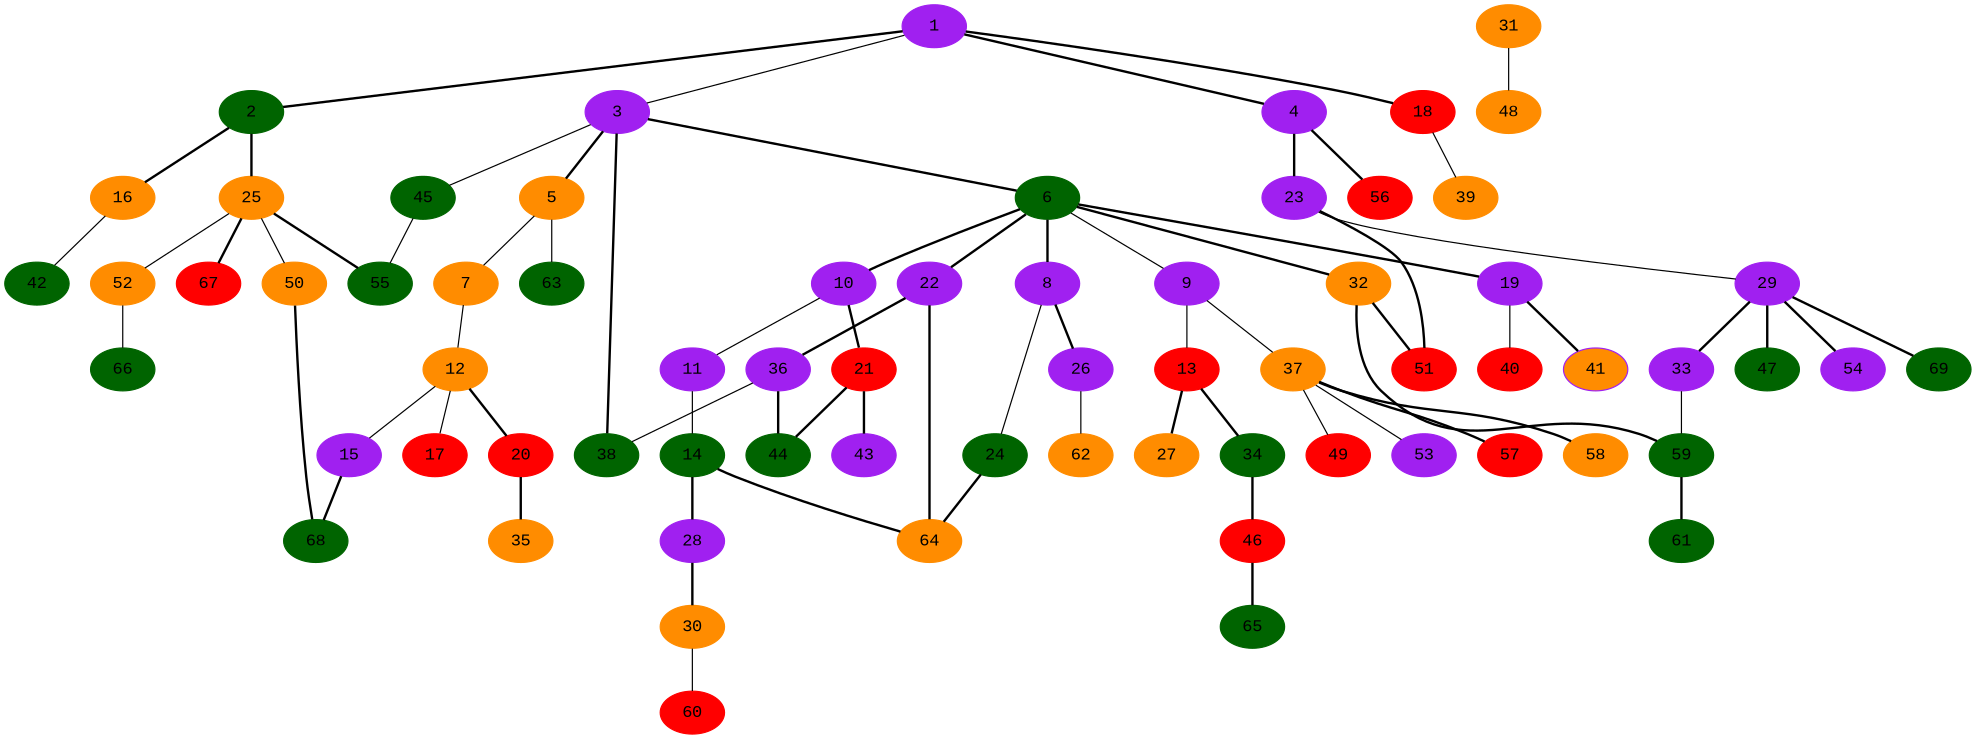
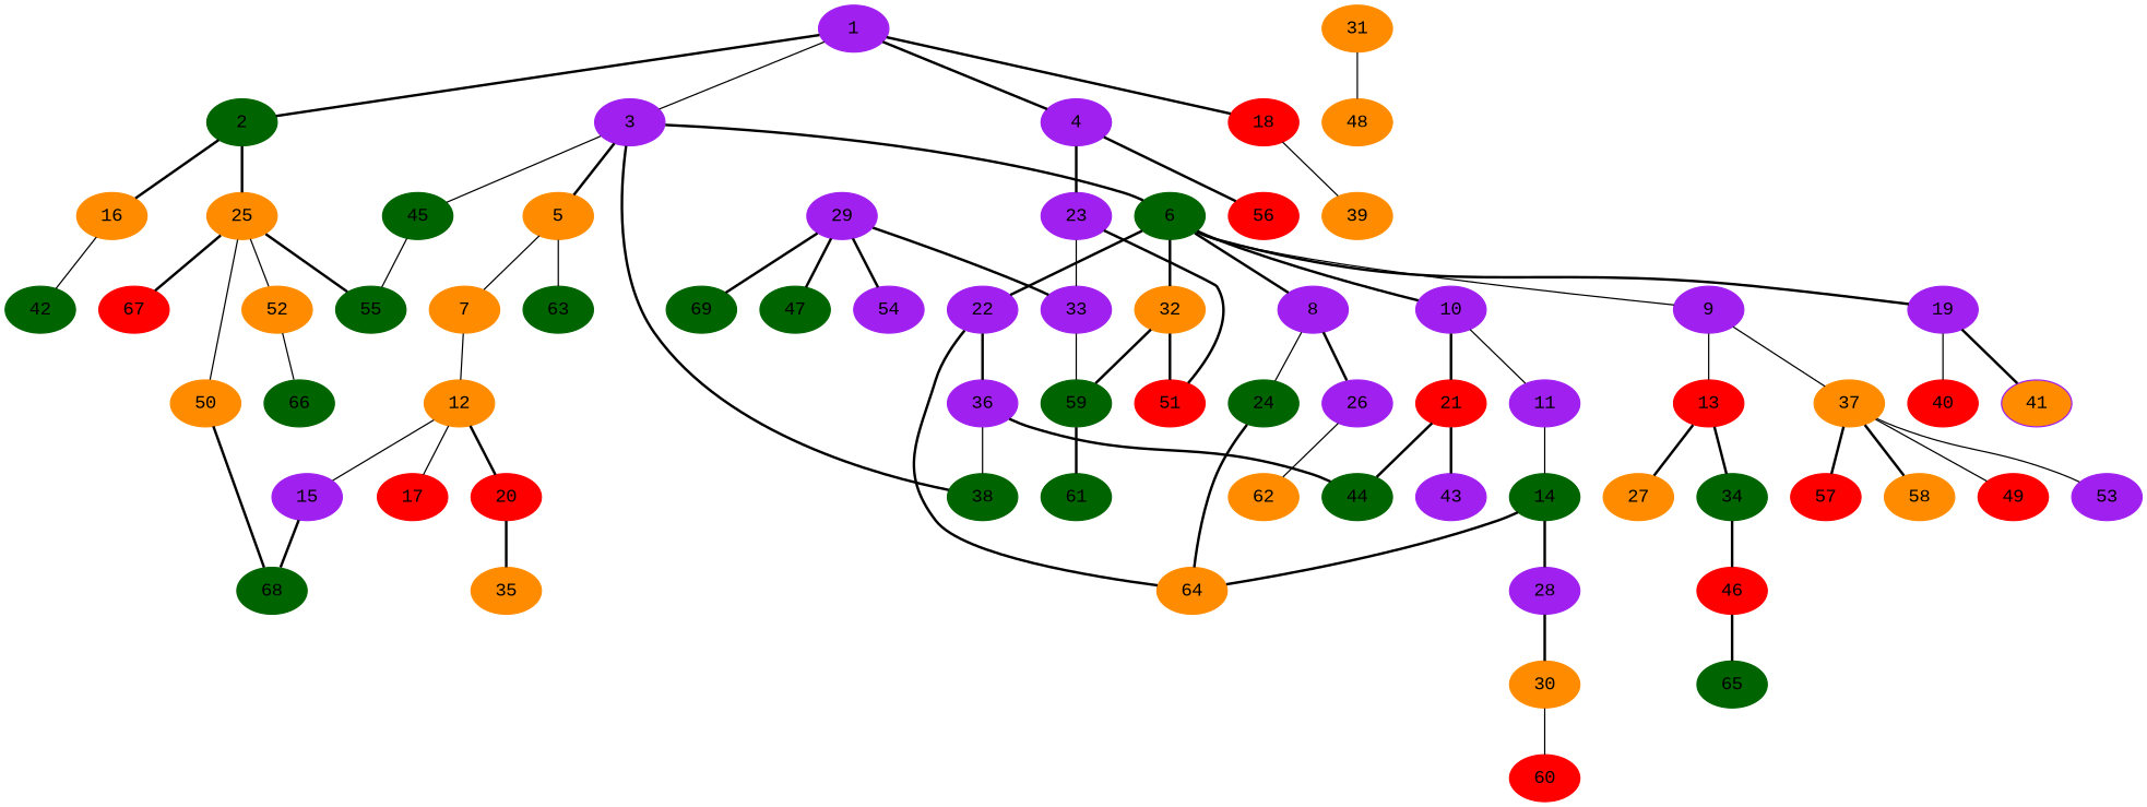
  graph {
    fontname="Liberation Mono"
    node [color=purple fontname="Liberation Mono" style=filled]
    edge [fontname="Liberation Mono" style=bold]
    2 [color=darkgreen]
    1
    3
    4
    18 [color=red]
    16 [color=darkorange]
    25 [color=darkorange]
    5 [color=darkorange]
    6 [color=darkgreen]
    38 [color=darkgreen]
    45 [color=darkgreen]
    23
    56 [color=red]
    39 [color=darkorange]
    42 [color=darkgreen]
    50 [color=darkorange]
    52 [color=darkorange]
    55 [color=darkgreen]
    67 [color=red]
    7 [color=darkorange]
    63 [color=darkgreen]
    8
    9
    10
    19
    22
    32 [color=darkorange]
    29
    51 [color=red]
    12 [color=darkorange]
    31 [color=darkorange]
    48 [color=darkorange]
    24 [color=darkgreen]
    26
    13 [color=red]
    37 [color=darkorange]
    11
    21 [color=red]
    40 [color=red]
    41 [fillcolor=darkorange]
    64 [color=darkorange]
    36
    59 [color=darkgreen]
    15
    17 [color=red]
    20 [color=red]
    62 [color=darkorange]
    27 [color=darkorange]
    34 [color=darkgreen]
    49 [color=red]
    53
    57 [color=red]
    58 [color=darkorange]
    14 [color=darkgreen]
    43
    44 [color=darkgreen]
    28
    68 [color=darkgreen]
    35 [color=darkorange]
    46 [color=red]
    30 [color=darkorange]
    33
    47 [color=darkgreen]
    54
    69 [color=darkgreen]
    66 [color=darkgreen]
    60 [color=red]
    61 [color=darkgreen]
    65 [color=darkgreen]
    2 -- 16
    2 -- 25
    1 -- 2
    1 -- 3 [style=solid]
    1 -- 4
    1 -- 18
    3 -- 5
    3 -- 6
    3 -- 38
    3 -- 45 [style=solid]
    4 -- 23
    4 -- 56
    18 -- 39 [style=solid]
    16 -- 42 [style=solid]
    25 -- 50 [style=solid]
    25 -- 52 [style=solid]
    25 -- 55
    25 -- 67
    5 -- 7 [style=solid]
    5 -- 63 [style=solid]
    6 -- 8
    6 -- 9 [style=solid]
    6 -- 10
    6 -- 19
    6 -- 22
    6 -- 32
    45 -- 55 [style=solid]
-   23 -- 29 [style=solid]
+   23 -- 33 [style=solid]
    23 -- 51
    50 -- 68
    52 -- 66 [style=solid]
    7 -- 12 [style=solid]
    8 -- 24 [style=solid]
    8 -- 26
    9 -- 13 [style=solid]
    9 -- 37 [style=solid]
    10 -- 11 [style=solid]
    10 -- 21
    19 -- 40 [style=solid]
    19 -- 41
    22 -- 64
    22 -- 36
    32 -- 51
    32 -- 59
    29 -- 33
    29 -- 47
    29 -- 54
    29 -- 69
    12 -- 15 [style=solid]
    12 -- 17 [style=solid]
    12 -- 20
    31 -- 48 [style=solid]
    24 -- 64
    26 -- 62 [style=solid]
    13 -- 27
    13 -- 34
    37 -- 49 [style=solid]
    37 -- 53 [style=solid]
    37 -- 57
    37 -- 58
    11 -- 14 [style=solid]
    21 -- 43
    21 -- 44
    36 -- 38 [style=solid]
    36 -- 44
    59 -- 61
    15 -- 68
    20 -- 35
    34 -- 46
    14 -- 64
    14 -- 28
    28 -- 30
    46 -- 65
    30 -- 60 [style=solid]
    33 -- 59 [style=solid]
  }
